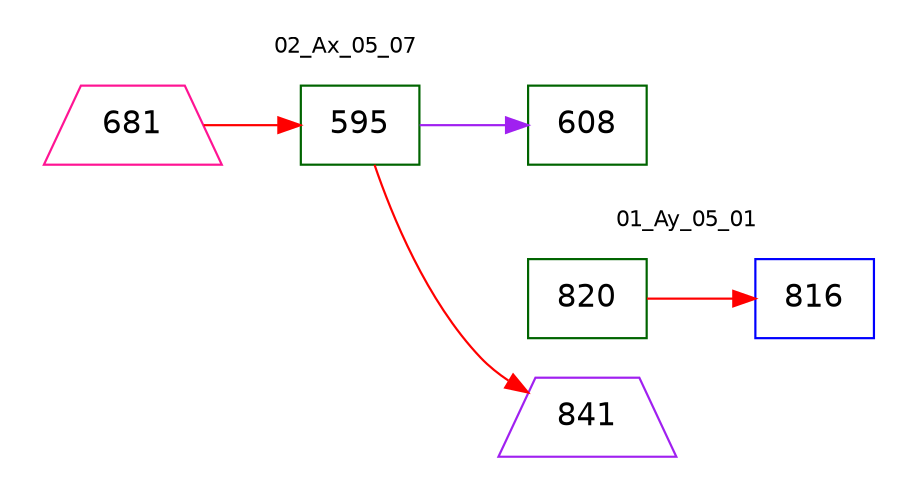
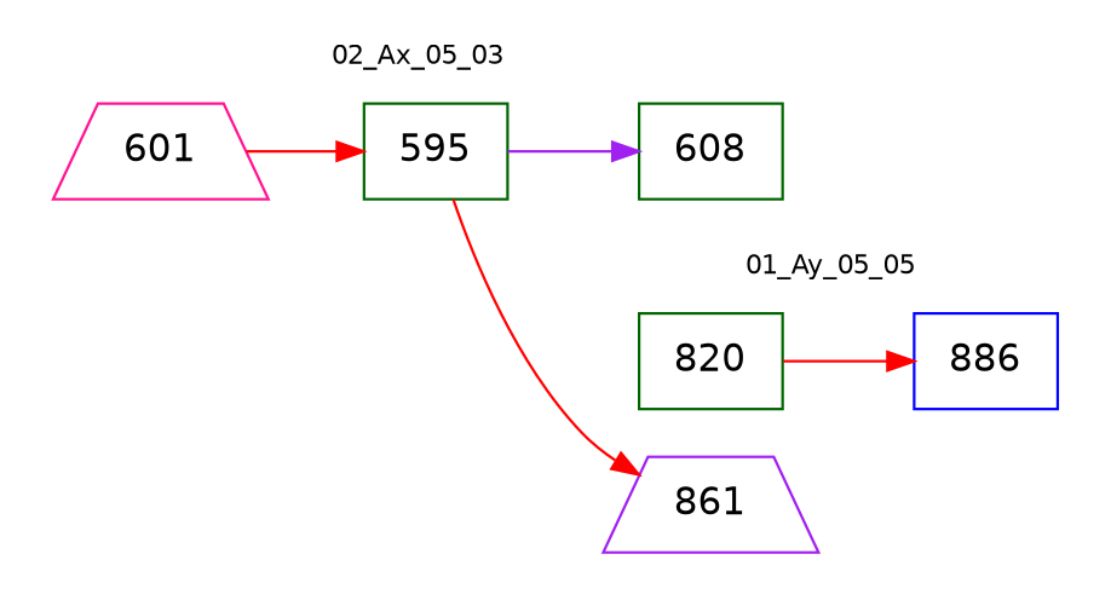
  digraph {
    fontname="DejaVu Sans"
    rankdir=LR
    node [color=darkgreen fontname="DejaVu Sans" shape=box]
    edge [color=red fontname="DejaVu Sans"]
    n1 [label=820]
-   n2 [color=blue label=816]
-   n3 [color=purple label=841 shape=trapezium]
-   n4 [color=deeppink label=681 shape=trapezium]
+   n2 [color=blue label=886]
+   n3 [color=purple label=861 shape=trapezium]
+   n4 [color=deeppink label=601 shape=trapezium]
    n5 [label=595]
    n6 [label=608]
    subgraph cluster_1 {
      color=white
      fontsize=10
-     label="01_Ay_05_01"
+     label="01_Ay_05_05"
      n1
      n2
      n3
    }
    subgraph cluster_2 {
      color=white
      fontsize=10
-     label="02_Ax_05_07"
+     label="02_Ax_05_03"
      n4
      n5
      n6
    }
    n1 -> n2
    n4 -> n5
    n5 -> n3
    n5 -> n6 [color=purple]
  }
